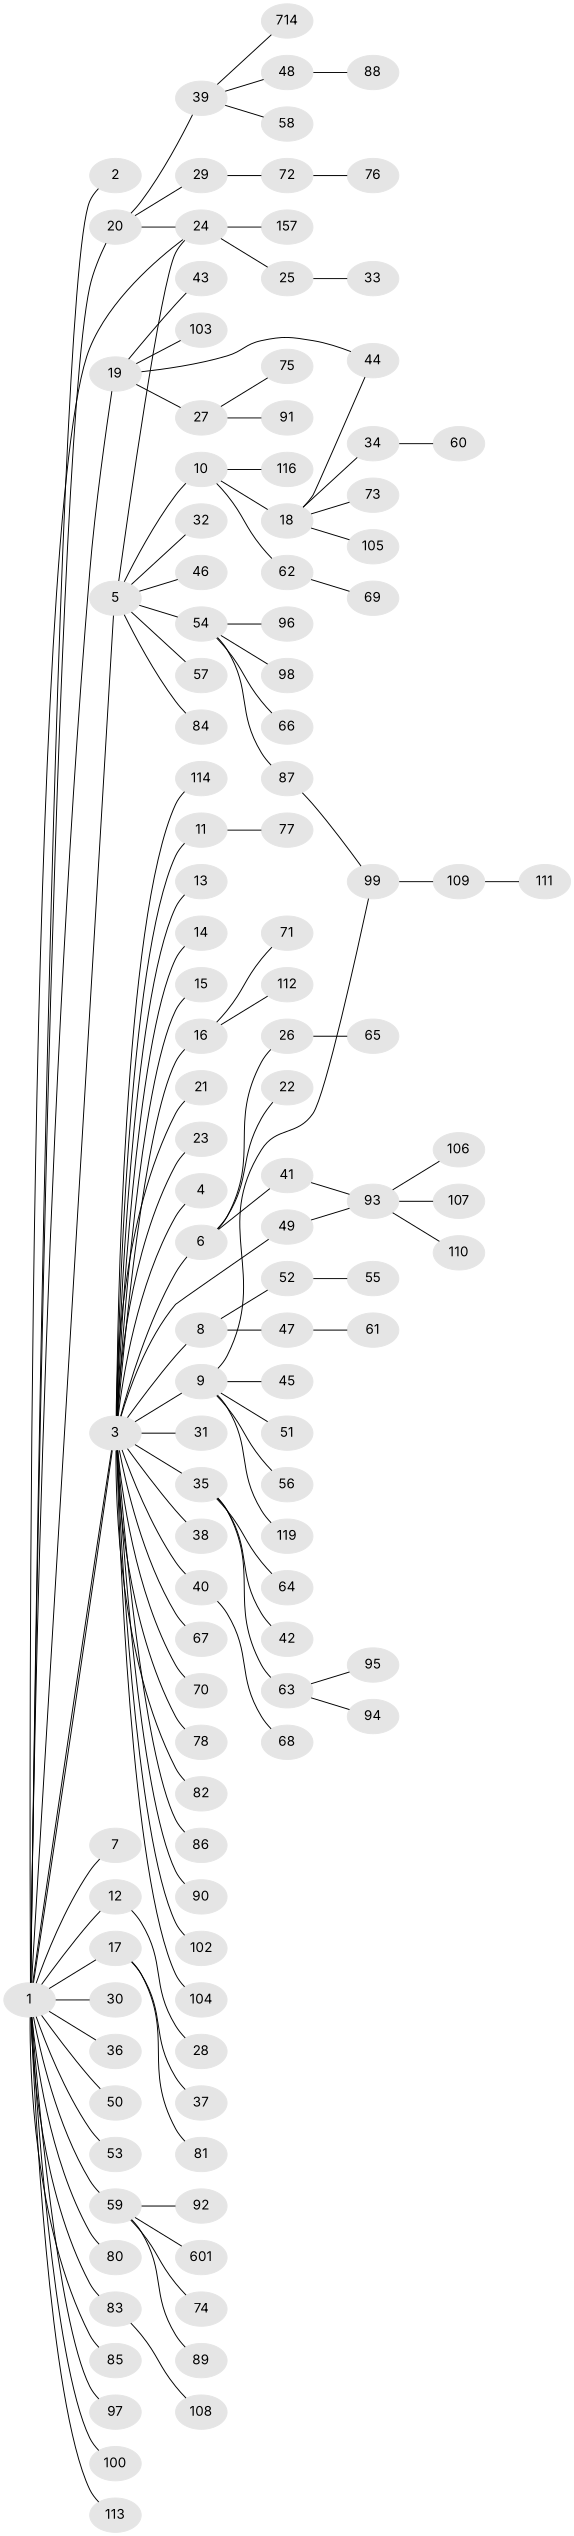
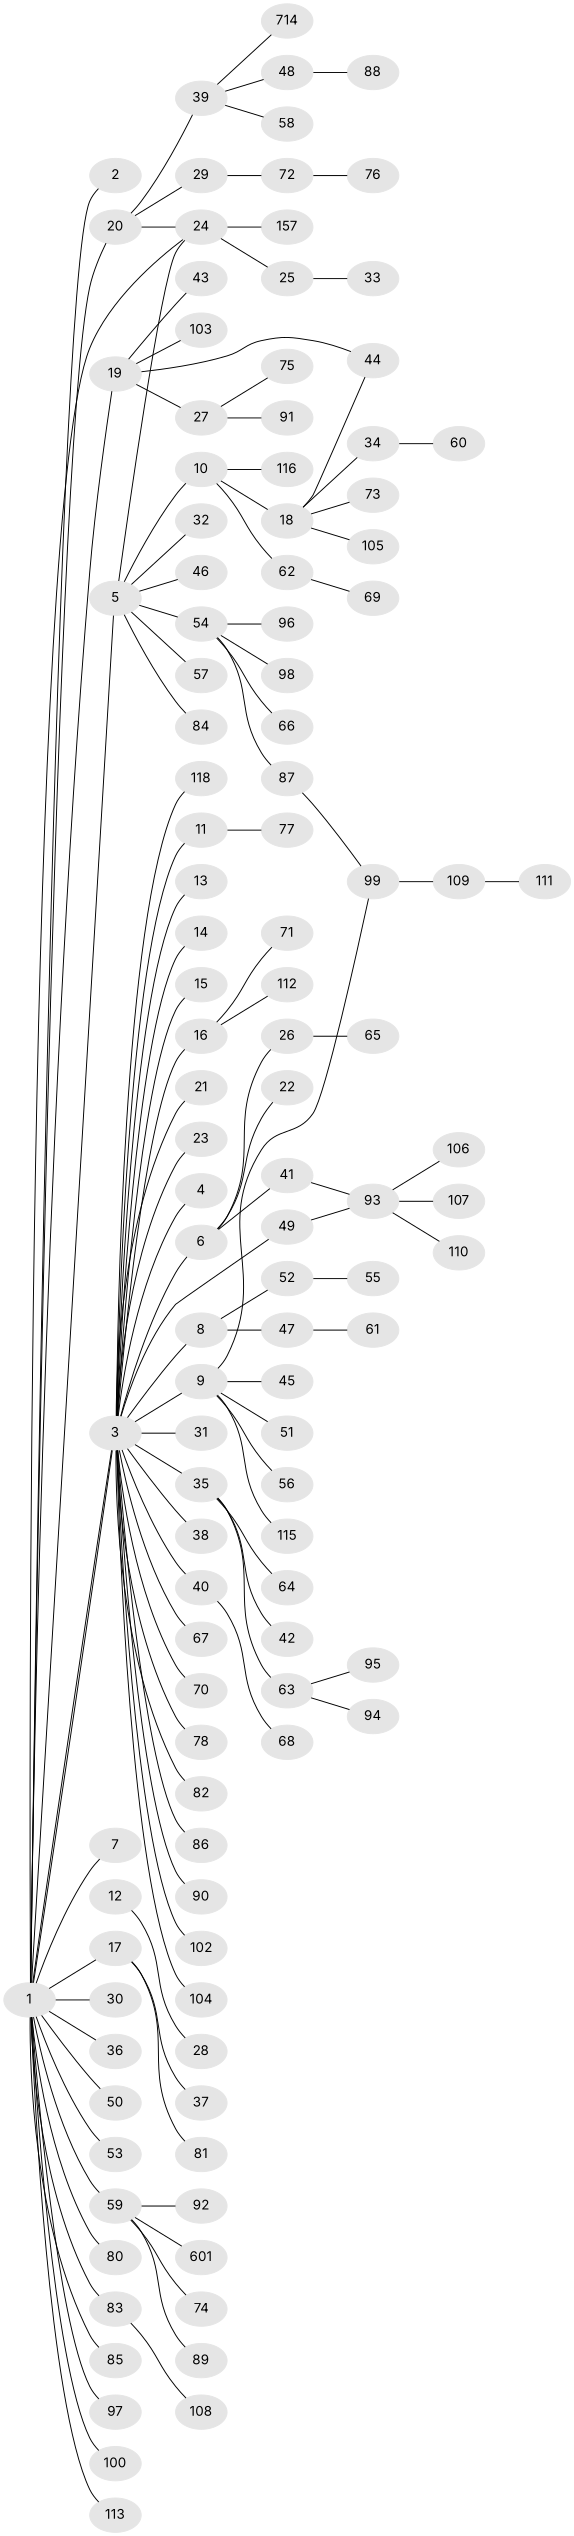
  graph {
    fontname=Inter
    rankdir=LR
    node [color=gray90 fontname=Inter style=filled]
    edge [fontname=Inter]
    1
    2
    3
    5
    7
    12
    17
    19
    20
    24
    30
    36
    50
    53
    59
    80
    83
    85
    97
    100
    113
    4
    6
    8
    9
    11
    13
    14
    15
    16
    21
    23
    31
    35
    38
    40
    49
    67
    70
    78
    82
    86
    90
    102
    104
-   118 [label=114]
+   118
    10
    32
    46
    54
    57
    84
    28
    37
    81
    44
    27
    43
    103
    29
    39
    25
    n63 [label=157]
    74
    89
    92
    n67 [label=601]
    108
    22
    26
    41
    47
    52
    45
    51
    56
    99
-   115 [label=119]
+   115
    77
    71
    112
    42
    63
    64
    68
    93
    18
    62
    116
    66
    87
    96
    98
    65
    61
    55
    109
    34
    73
    105
    69
    60
    75
    91
    72
    48
    58
    n108 [label=714]
    33
    76
    94
    95
    88
    106
    107
    110
    111
    1 -- 2
    1 -- 3
    1 -- 3
    1 -- 5
    1 -- 7
-   1 -- 12
    1 -- 17
    1 -- 19
    1 -- 20
    1 -- 24
    1 -- 30
    1 -- 36
    1 -- 50
    1 -- 53
    1 -- 59
    1 -- 80
    1 -- 83
    1 -- 85
    1 -- 97
    1 -- 100
    1 -- 113
    3 -- 4
    3 -- 6
    3 -- 8
    3 -- 9
    3 -- 11
    3 -- 13
    3 -- 14
    3 -- 15
    3 -- 16
    3 -- 21
    3 -- 23
    3 -- 31
    3 -- 35
    3 -- 38
    3 -- 40
    3 -- 49
    3 -- 67
    3 -- 70
    3 -- 78
    3 -- 82
    3 -- 86
    3 -- 90
    3 -- 102
    3 -- 104
    3 -- 118
    5 -- 24
    5 -- 10
    5 -- 32
    5 -- 46
    5 -- 54
    5 -- 57
    5 -- 84
    12 -- 28
    17 -- 37
    17 -- 81
    19 -- 44
    19 -- 27
    19 -- 43
    19 -- 103
    20 -- 24
    20 -- 29
    20 -- 39
    24 -- 25
    24 -- n63
    59 -- 74
    59 -- 89
    59 -- 92
    59 -- n67
    83 -- 108
    6 -- 22
    6 -- 26
    6 -- 41
    8 -- 47
    8 -- 52
    9 -- 45
    9 -- 51
    9 -- 56
    9 -- 99
    9 -- 115
    11 -- 77
    16 -- 71
    16 -- 112
    35 -- 42
    35 -- 63
    35 -- 64
    40 -- 68
    49 -- 93
    10 -- 18
    10 -- 62
    10 -- 116
    54 -- 66
    54 -- 87
    54 -- 96
    54 -- 98
    27 -- 75
    27 -- 91
    29 -- 72
    39 -- 48
    39 -- 58
    39 -- n108
    25 -- 33
    26 -- 65
    41 -- 93
    47 -- 61
    52 -- 55
    99 -- 109
    63 -- 94
    63 -- 95
    93 -- 106
    93 -- 107
    93 -- 110
    18 -- 44
    18 -- 34
    18 -- 73
    18 -- 105
    62 -- 69
    87 -- 99
    109 -- 111
    34 -- 60
    72 -- 76
    48 -- 88
  }
